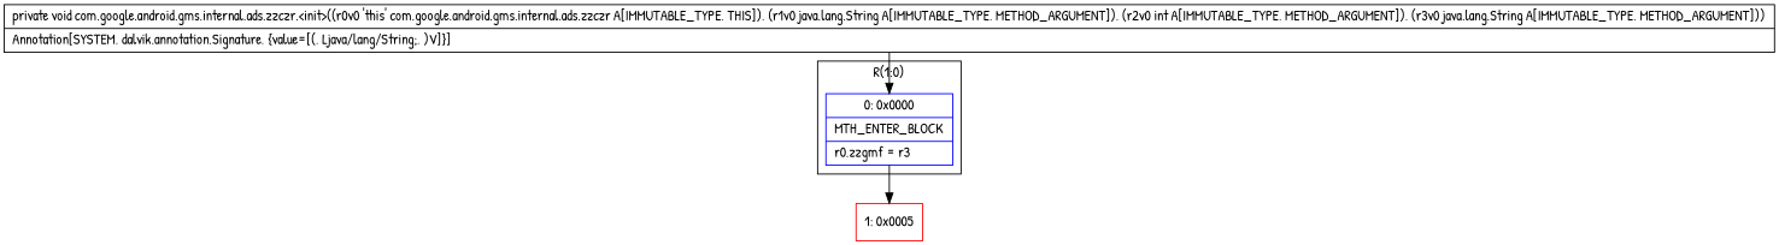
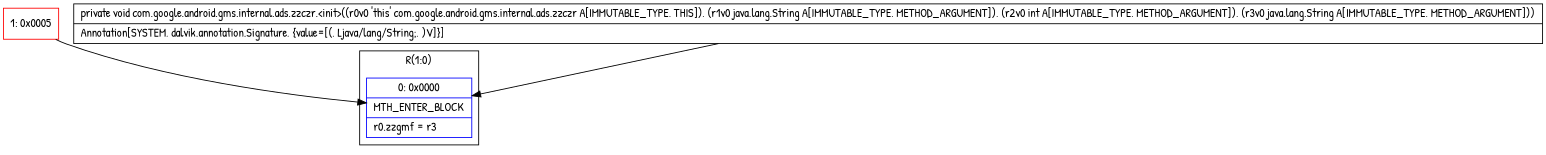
  digraph {
    fontname="Patrick Hand"
    node [shape=record fontname="Patrick Hand"]
    edge [fontname="Patrick Hand"]
    n1 [color=blue label="{0\:\ 0x0000|MTH_ENTER_BLOCK\l|r0.zzgmf = r3\l}"]
    n2 [color=red label="{1\:\ 0x0005}"]
    n3 [label="{private void com.google.android.gms.internal.ads.zzczr.\<init\>((r0v0 'this' com.google.android.gms.internal.ads.zzczr A[IMMUTABLE_TYPE, THIS]), (r1v0 java.lang.String A[IMMUTABLE_TYPE, METHOD_ARGUMENT]), (r2v0 int A[IMMUTABLE_TYPE, METHOD_ARGUMENT]), (r3v0 java.lang.String A[IMMUTABLE_TYPE, METHOD_ARGUMENT]))  | Annotation[SYSTEM, dalvik.annotation.Signature, \{value=[(, Ljava\/lang\/String;, )V]\}]\l}"]
    subgraph cluster_1 {
      label="R(1:0)"
      n1
    }
-   n1 -> n2
+   n2 -> n1
    n3 -> n1
  }
